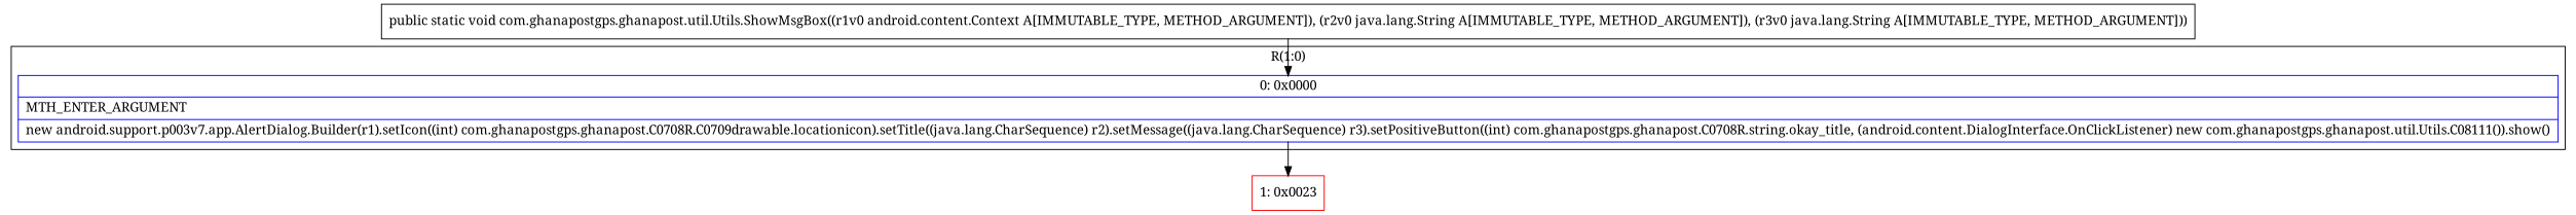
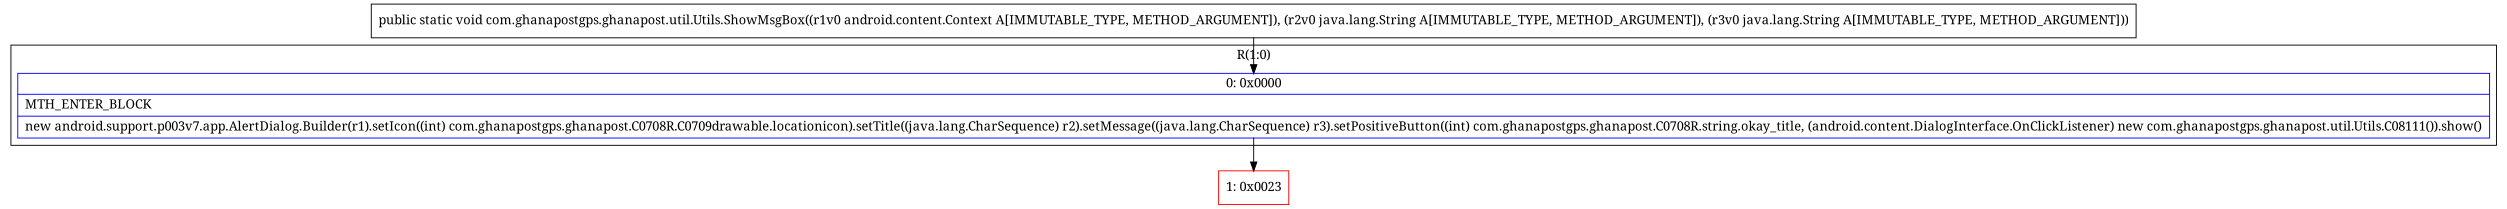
  digraph {
    fontname="Noto Serif"
    node [shape=record fontname="Noto Serif"]
    edge [fontname="Noto Serif"]
-   n1 [color=blue label="{0\:\ 0x0000|MTH_ENTER_ARGUMENT\l|new android.support.p003v7.app.AlertDialog.Builder(r1).setIcon((int) com.ghanapostgps.ghanapost.C0708R.C0709drawable.locationicon).setTitle((java.lang.CharSequence) r2).setMessage((java.lang.CharSequence) r3).setPositiveButton((int) com.ghanapostgps.ghanapost.C0708R.string.okay_title, (android.content.DialogInterface.OnClickListener) new com.ghanapostgps.ghanapost.util.Utils.C08111()).show()\l}"]
+   n1 [color=blue label="{0\:\ 0x0000|MTH_ENTER_BLOCK\l|new android.support.p003v7.app.AlertDialog.Builder(r1).setIcon((int) com.ghanapostgps.ghanapost.C0708R.C0709drawable.locationicon).setTitle((java.lang.CharSequence) r2).setMessage((java.lang.CharSequence) r3).setPositiveButton((int) com.ghanapostgps.ghanapost.C0708R.string.okay_title, (android.content.DialogInterface.OnClickListener) new com.ghanapostgps.ghanapost.util.Utils.C08111()).show()\l}"]
    n2 [color=red label="{1\:\ 0x0023}"]
    n3 [label="{public static void com.ghanapostgps.ghanapost.util.Utils.ShowMsgBox((r1v0 android.content.Context A[IMMUTABLE_TYPE, METHOD_ARGUMENT]), (r2v0 java.lang.String A[IMMUTABLE_TYPE, METHOD_ARGUMENT]), (r3v0 java.lang.String A[IMMUTABLE_TYPE, METHOD_ARGUMENT])) }"]
    subgraph cluster_1 {
      label="R(1:0)"
      n1
    }
    n1 -> n2
    n3 -> n1
  }
